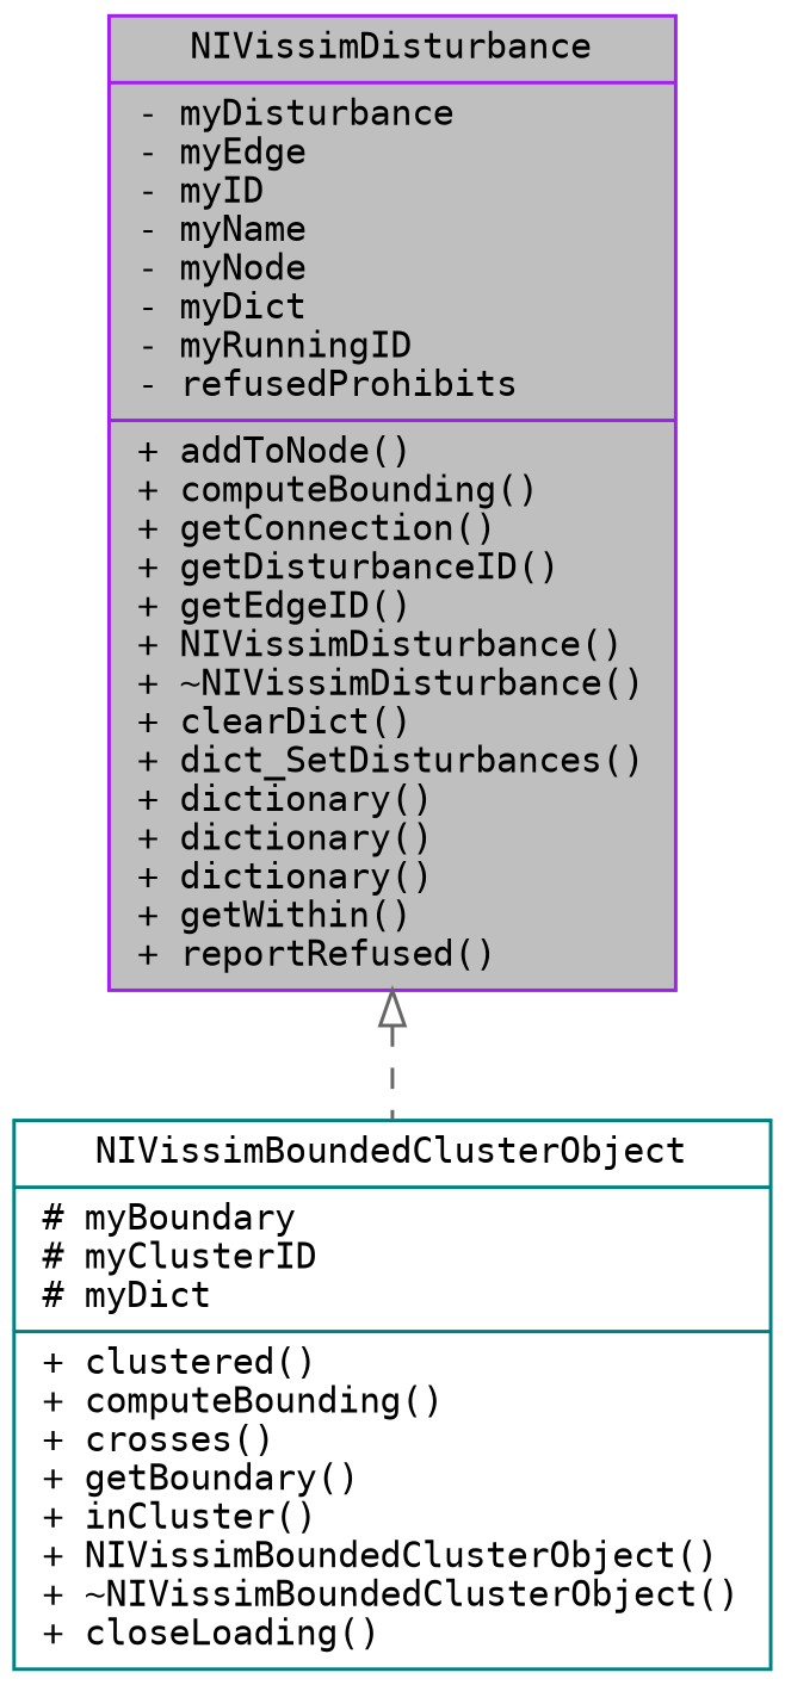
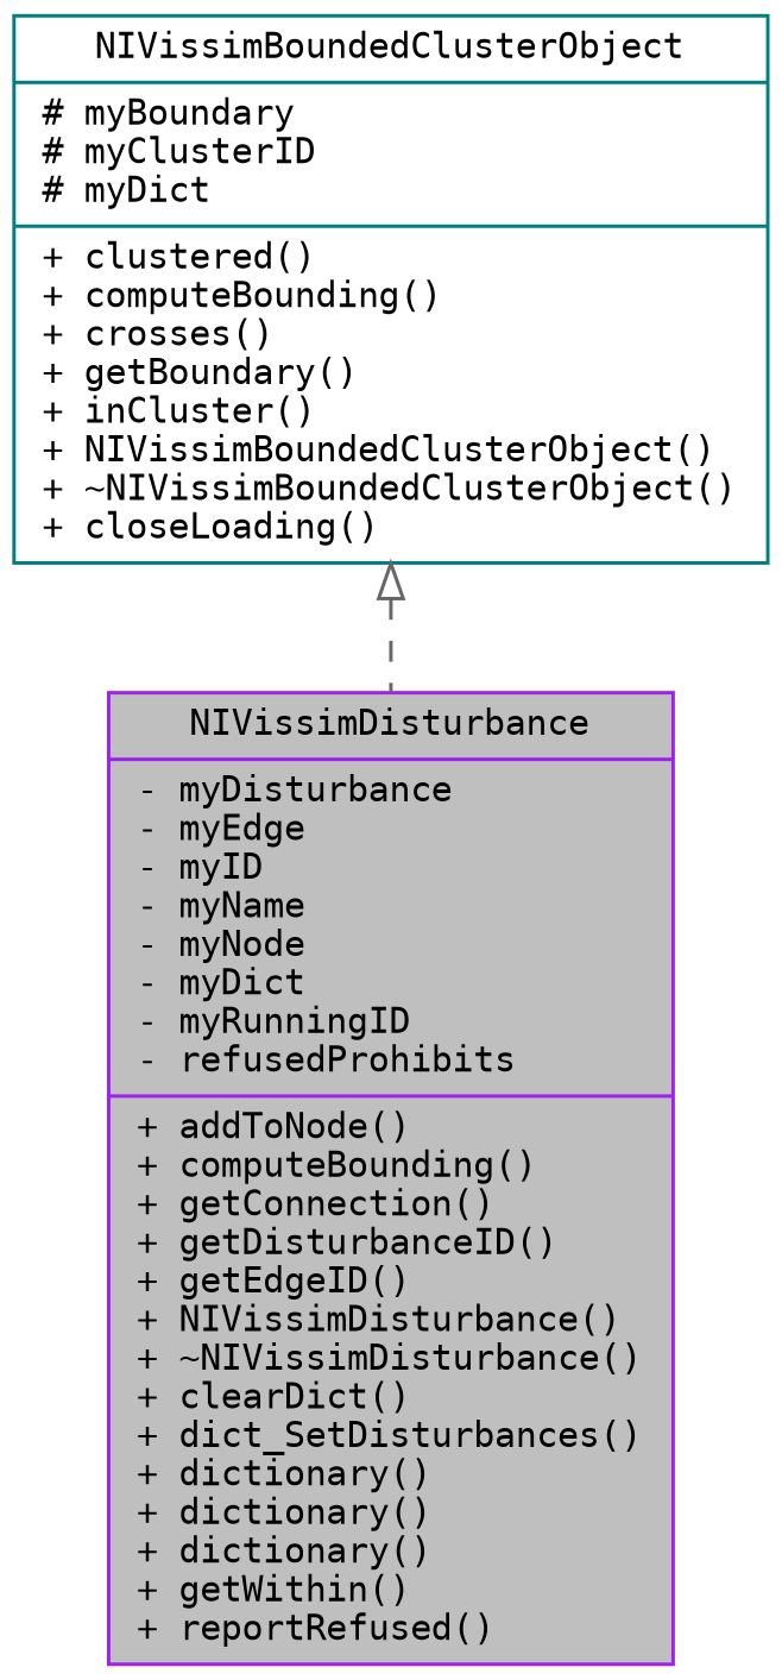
  digraph {
    fontname="DejaVu Sans Mono"
    node [fontname="DejaVu Sans Mono" fontsize=10 shape=record style=filled]
    n1 [color=purple fillcolor=grey75 fontcolor=black height=0.2 label="{NIVissimDisturbance\n|- myDisturbance\l- myEdge\l- myID\l- myName\l- myNode\l- myDict\l- myRunningID\l- refusedProhibits\l|+ addToNode()\l+ computeBounding()\l+ getConnection()\l+ getDisturbanceID()\l+ getEdgeID()\l+ NIVissimDisturbance()\l+ ~NIVissimDisturbance()\l+ clearDict()\l+ dict_SetDisturbances()\l+ dictionary()\l+ dictionary()\l+ dictionary()\l+ getWithin()\l+ reportRefused()\l}" width=0.4]
    n2 [color=teal fillcolor=white height=0.2 label="{NIVissimBoundedClusterObject\n|# myBoundary\l# myClusterID\l# myDict\l|+ clustered()\l+ computeBounding()\l+ crosses()\l+ getBoundary()\l+ inCluster()\l+ NIVissimBoundedClusterObject()\l+ ~NIVissimBoundedClusterObject()\l+ closeLoading()\l}" width=0.4]
-   n1 -> n2 [arrowtail=onormal color=gray40 dir=back fontname="DejaVu Sans Mono" fontsize=10 labelfontname=Helvetica labelfontsize=10 style=dashed]
+   n2 -> n1 [arrowtail=onormal color=gray40 dir=back fontname="DejaVu Sans Mono" fontsize=10 labelfontname=Helvetica labelfontsize=10 style=dashed]
  }
